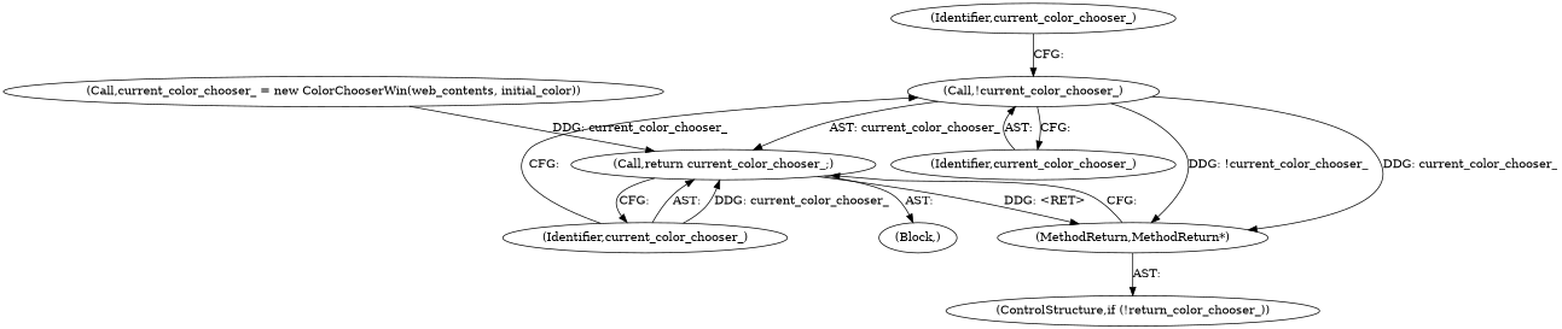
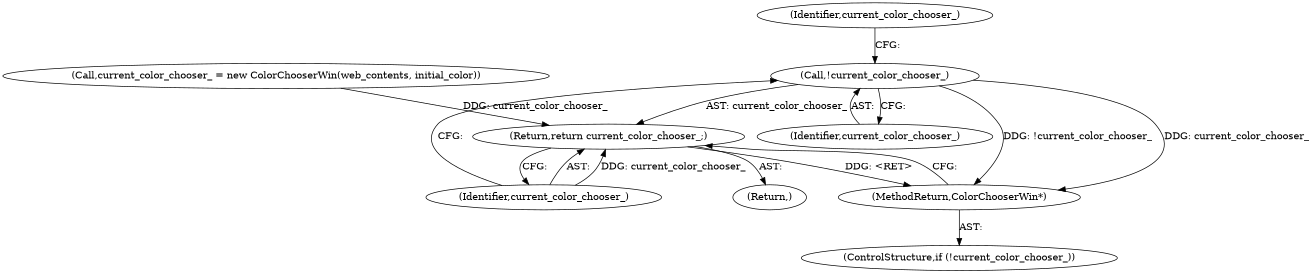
  digraph {
    n1 [label="(Call,!current_color_chooser_)"]
-   n2 [label="(Call,return current_color_chooser_;)"]
+   n2 [label="(Return,return current_color_chooser_;)"]
    n3 [label="(Identifier,current_color_chooser_)"]
-   n4 [label="(MethodReturn,MethodReturn*)"]
-   n5 [label="(Block,)"]
+   n4 [label="(MethodReturn,ColorChooserWin*)"]
+   n5 [label="(Return,)"]
    n6 [label="(Identifier,current_color_chooser_)"]
-   n7 [label="(ControlStructure,if (!return_color_chooser_))"]
+   n7 [label="(ControlStructure,if (!current_color_chooser_))"]
    n8 [label="(Call,current_color_chooser_ = new ColorChooserWin(web_contents, initial_color))"]
    n9 [label="(Identifier,current_color_chooser_)"]
    n1 -> n2 [label="AST: current_color_chooser_"]
    n1 -> n3 [label="CFG: "]
    n1 -> n4 [label="DDG: !current_color_chooser_"]
    n1 -> n4 [label="DDG: current_color_chooser_"]
    n2 -> n4 [label="DDG: <RET>"]
    n2 -> n5 [label="AST: "]
    n2 -> n6 [label="CFG: "]
    n3 -> n1 [label="AST: "]
    n4 -> n2 [label="CFG: "]
    n4 -> n7 [label="AST: "]
    n6 -> n1 [label="CFG: "]
    n6 -> n2 [label="AST: "]
    n6 -> n2 [label="DDG: current_color_chooser_"]
    n8 -> n2 [label="DDG: current_color_chooser_"]
    n9 -> n1 [label="CFG: "]
  }
